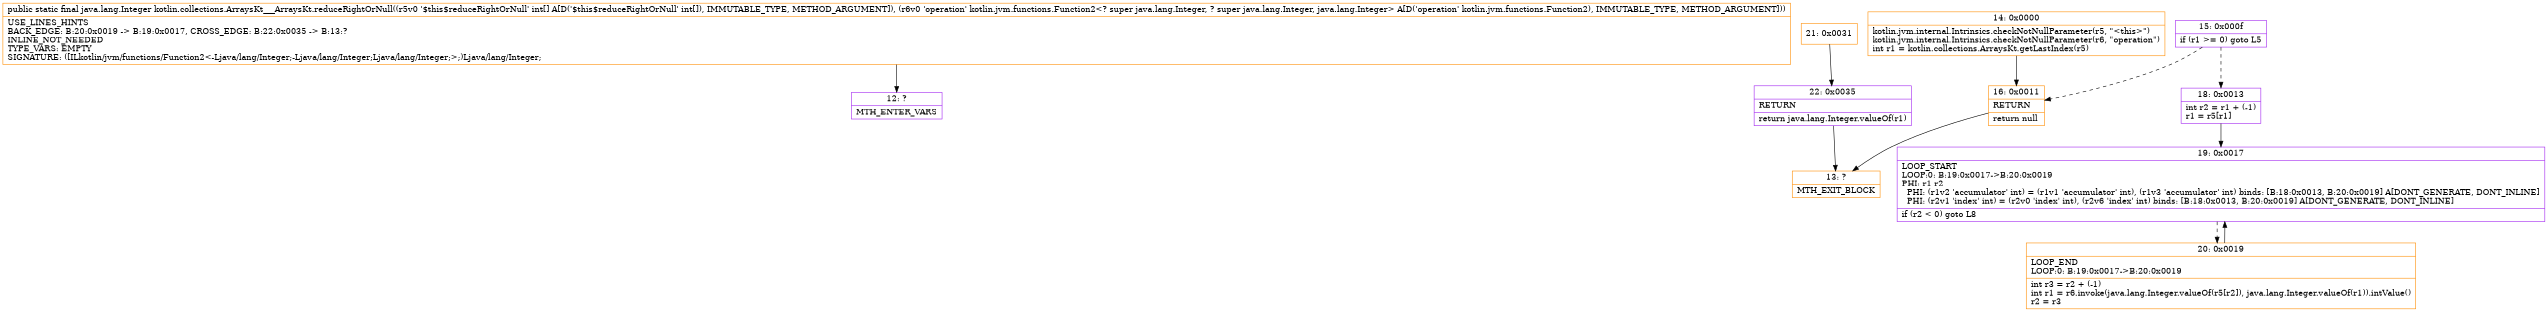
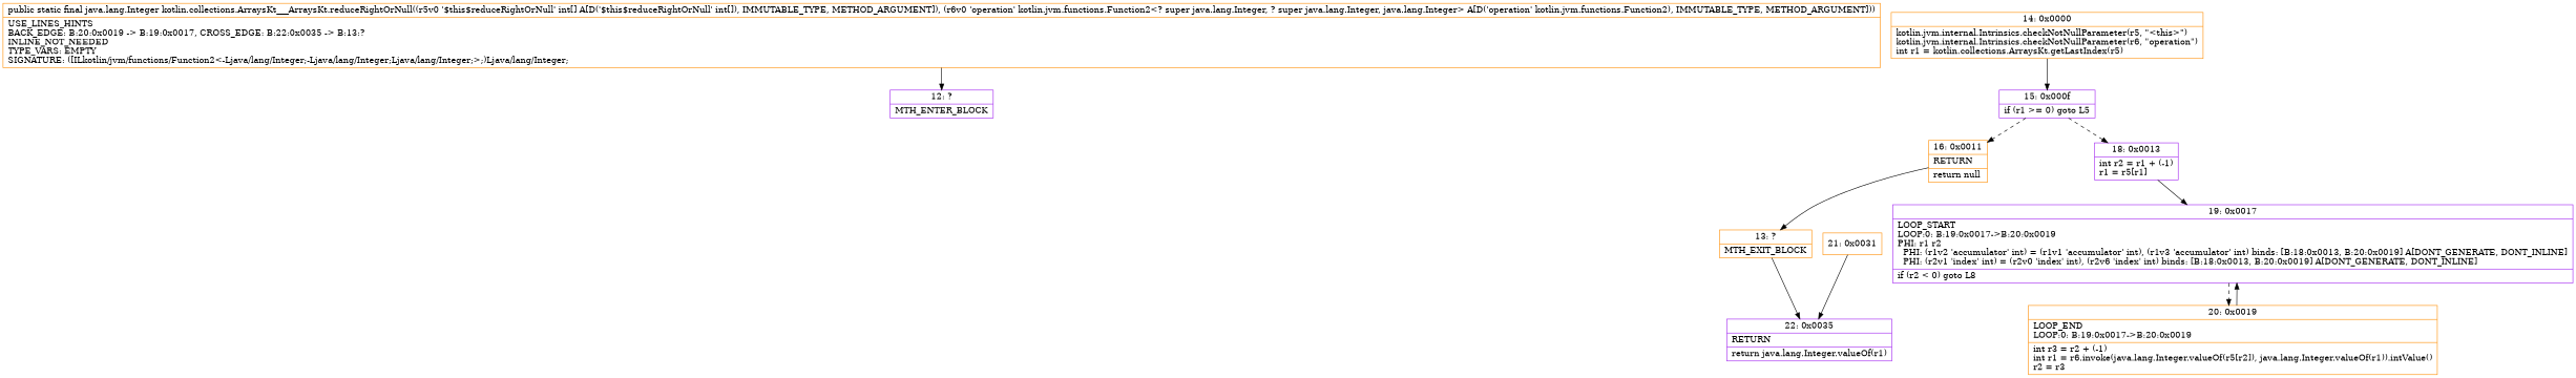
  digraph {
    node [color=darkorange shape=record]
-   n1 [color=purple label="{12\:\ ?|MTH_ENTER_VARS\l}"]
+   n1 [color=purple label="{12\:\ ?|MTH_ENTER_BLOCK\l}"]
    n2 [label="{14\:\ 0x0000|kotlin.jvm.internal.Intrinsics.checkNotNullParameter(r5, \"\<this\>\")\lkotlin.jvm.internal.Intrinsics.checkNotNullParameter(r6, \"operation\")\lint r1 = kotlin.collections.ArraysKt.getLastIndex(r5)\l}"]
    n3 [color=purple label="{15\:\ 0x000f|if (r1 \>= 0) goto L5\l}"]
    n4 [label="{16\:\ 0x0011|RETURN\l|return null\l}"]
    n5 [color=purple label="{18\:\ 0x0013|int r2 = r1 + (\-1)\lr1 = r5[r1]\l}"]
    n6 [label="{13\:\ ?|MTH_EXIT_BLOCK\l}"]
    n7 [color=purple label="{19\:\ 0x0017|LOOP_START\lLOOP:0: B:19:0x0017\-\>B:20:0x0019\lPHI: r1 r2 \l  PHI: (r1v2 'accumulator' int) = (r1v1 'accumulator' int), (r1v3 'accumulator' int) binds: [B:18:0x0013, B:20:0x0019] A[DONT_GENERATE, DONT_INLINE]\l  PHI: (r2v1 'index' int) = (r2v0 'index' int), (r2v6 'index' int) binds: [B:18:0x0013, B:20:0x0019] A[DONT_GENERATE, DONT_INLINE]\l|if (r2 \< 0) goto L8\l}"]
    n8 [label="{20\:\ 0x0019|LOOP_END\lLOOP:0: B:19:0x0017\-\>B:20:0x0019\l|int r3 = r2 + (\-1)\lint r1 = r6.invoke(java.lang.Integer.valueOf(r5[r2]), java.lang.Integer.valueOf(r1)).intValue()\lr2 = r3\l}"]
    n9 [label="{21\:\ 0x0031}"]
    n10 [color=purple label="{22\:\ 0x0035|RETURN\l|return java.lang.Integer.valueOf(r1)\l}"]
    n11 [label="{public static final java.lang.Integer kotlin.collections.ArraysKt___ArraysKt.reduceRightOrNull((r5v0 '$this$reduceRightOrNull' int[] A[D('$this$reduceRightOrNull' int[]), IMMUTABLE_TYPE, METHOD_ARGUMENT]), (r6v0 'operation' kotlin.jvm.functions.Function2\<? super java.lang.Integer, ? super java.lang.Integer, java.lang.Integer\> A[D('operation' kotlin.jvm.functions.Function2), IMMUTABLE_TYPE, METHOD_ARGUMENT]))  | USE_LINES_HINTS\lBACK_EDGE: B:20:0x0019 \-\> B:19:0x0017, CROSS_EDGE: B:22:0x0035 \-\> B:13:?\lINLINE_NOT_NEEDED\lTYPE_VARS: EMPTY\lSIGNATURE: ([ILkotlin\/jvm\/functions\/Function2\<\-Ljava\/lang\/Integer;\-Ljava\/lang\/Integer;Ljava\/lang\/Integer;\>;)Ljava\/lang\/Integer;\l}"]
-   n2 -> n4
+   n2 -> n3
    n3 -> n4 [style=dashed]
    n3 -> n5 [style=dashed]
    n4 -> n6
    n5 -> n7
    n7 -> n8 [style=dashed]
    n8 -> n7
    n9 -> n10
-   n10 -> n6
+   n6 -> n10
    n11 -> n1
  }
